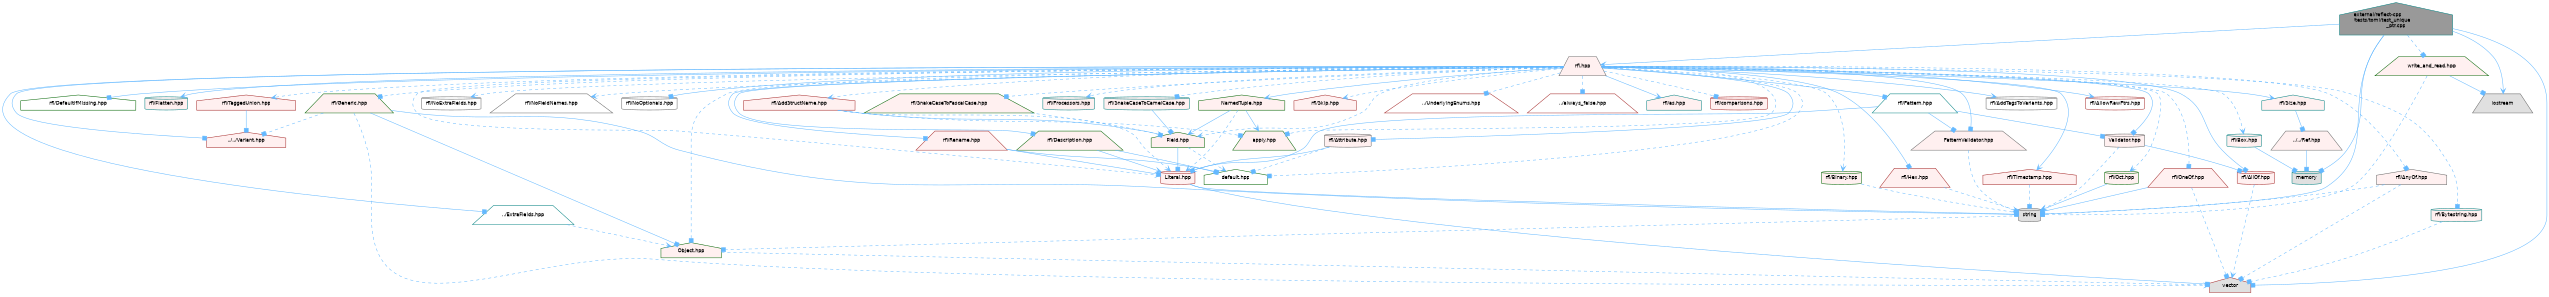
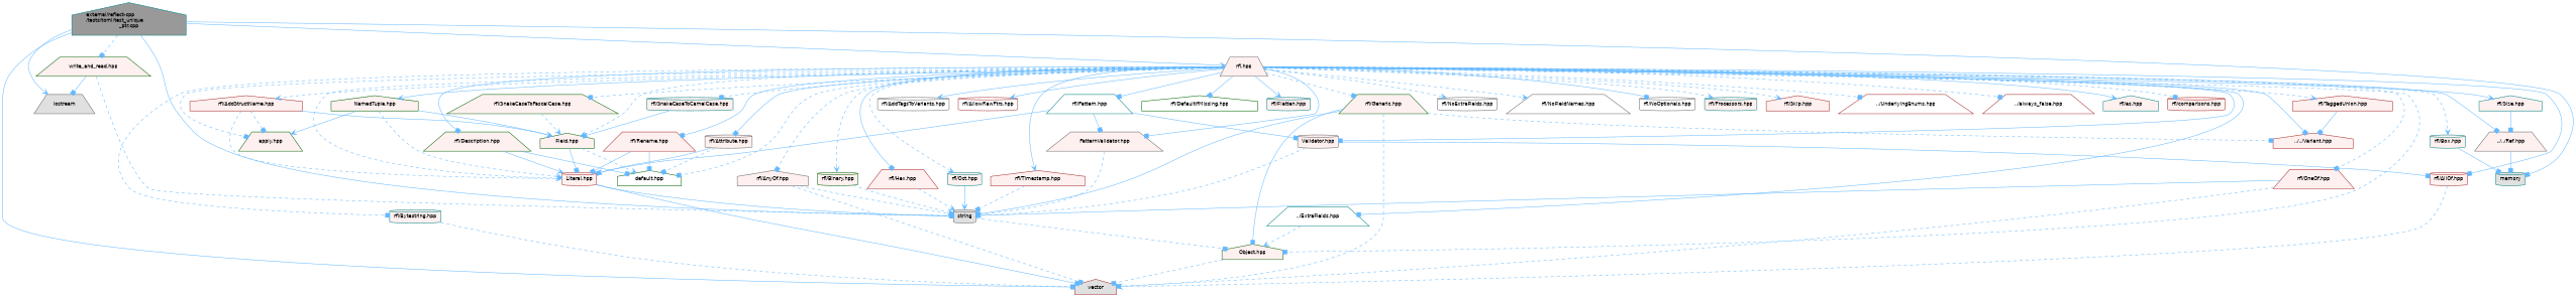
  digraph {
    node [color=brown fillcolor="#FFF0F0" fontname=Helvetica fontsize=10 shape=cylinder style=filled]
    edge [arrowhead=box color=steelblue1 fontname=Helvetica fontsize=10 labelfontname=Helvetica labelfontsize=10 style=solid]
    n1 [color=teal fillcolor=grey60 fontcolor=black height=0.2 label="external/reflect-cpp\l/tests/toml/test_unique\l_ptr.cpp" shape=house width=0.4]
    n2 [color=gray40 fillcolor="#E0E0E0" height=0.2 label=iostream shape=trapezium width=0.4]
    n3 [color=teal fillcolor="#E0E0E0" height=0.2 label=memory width=0.4]
    n4 [color=gray40 height=0.2 label="rfl.hpp" shape=trapezium width=0.4]
    n5 [color=gray40 fillcolor="#E0E0E0" height=0.2 label=string width=0.4]
    n6 [fillcolor="#E0E0E0" height=0.2 label=vector shape=house width=0.4]
    n7 [color=darkgreen height=0.2 label="write_and_read.hpp" shape=trapezium width=0.4]
    n8 [height=0.2 label="rfl/AddStructName.hpp" shape=house width=0.4]
    n9 [color=darkgreen height=0.2 label="Field.hpp" shape=house width=0.4]
    n10 [height=0.2 label="Literal.hpp" width=0.4]
    n11 [color=darkgreen fillcolor=white height=0.2 label="default.hpp" shape=house width=0.4]
    n12 [color=darkgreen height=0.2 label="apply.hpp" shape=trapezium width=0.4]
    n13 [color=gray40 fillcolor=white height=0.2 label="rfl/AddTagsToVariants.hpp" width=0.4]
    n14 [height=0.2 label="rfl/AllOf.hpp" width=0.4]
    n15 [fillcolor=white height=0.2 label="rfl/AllowRawPtrs.hpp" width=0.4]
    n16 [color=gray40 height=0.2 label="rfl/AnyOf.hpp" shape=house width=0.4]
    n17 [color=gray40 height=0.2 label="rfl/Attribute.hpp" width=0.4]
    n18 [color=darkgreen height=0.2 label="rfl/Binary.hpp" width=0.4]
    n19 [color=teal height=0.2 label="rfl/Box.hpp" width=0.4]
    n20 [color=teal height=0.2 label="rfl/Bytestring.hpp" width=0.4]
    n21 [color=darkgreen fillcolor=white height=0.2 label="rfl/DefaultIfMissing.hpp" shape=house width=0.4]
    n22 [color=darkgreen height=0.2 label="rfl/Description.hpp" shape=trapezium width=0.4]
    n23 [color=teal fillcolor=white height=0.2 label="../ExtraFields.hpp" shape=trapezium width=0.4]
    n24 [color=darkgreen height=0.2 label="Object.hpp" shape=house width=0.4]
    n25 [color=teal height=0.2 label="rfl/Flatten.hpp" width=0.4]
    n26 [color=darkgreen height=0.2 label="rfl/Generic.hpp" shape=trapezium width=0.4]
    n27 [height=0.2 label="../../Variant.hpp" shape=house width=0.4]
    n28 [height=0.2 label="rfl/Hex.hpp" shape=trapezium width=0.4]
    n29 [color=darkgreen height=0.2 label="NamedTuple.hpp" shape=house width=0.4]
    n30 [color=gray40 fillcolor=white height=0.2 label="rfl/NoExtraFields.hpp" width=0.4]
    n31 [color=gray40 fillcolor=white height=0.2 label="rfl/NoFieldNames.hpp" shape=trapezium width=0.4]
    n32 [color=gray40 fillcolor=white height=0.2 label="rfl/NoOptionals.hpp" width=0.4]
-   n33 [color=darkgreen height=0.2 label="rfl/Oct.hpp" width=0.4]
+   n33 [color=teal height=0.2 label="rfl/Oct.hpp" width=0.4]
    n34 [height=0.2 label="rfl/OneOf.hpp" shape=trapezium width=0.4]
    n35 [color=teal fillcolor=white height=0.2 label="rfl/Pattern.hpp" shape=trapezium width=0.4]
    n36 [color=gray40 height=0.2 label="PatternValidator.hpp" shape=trapezium width=0.4]
    n37 [color=gray40 height=0.2 label="Validator.hpp" width=0.4]
    n38 [color=teal height=0.2 label="rfl/Processors.hpp" width=0.4]
    n39 [color=gray40 height=0.2 label="../../Ref.hpp" shape=trapezium width=0.4]
    n40 [height=0.2 label="rfl/Rename.hpp" shape=trapezium width=0.4]
    n41 [color=teal height=0.2 label="rfl/Size.hpp" shape=house width=0.4]
    n42 [height=0.2 label="rfl/Skip.hpp" shape=house width=0.4]
    n43 [color=teal height=0.2 label="rfl/SnakeCaseToCamelCase.hpp" width=0.4]
    n44 [color=darkgreen height=0.2 label="rfl/SnakeCaseToPascalCase.hpp" shape=trapezium width=0.4]
    n45 [height=0.2 label="rfl/TaggedUnion.hpp" shape=house width=0.4]
    n46 [height=0.2 label="rfl/Timestamp.hpp" shape=house width=0.4]
    n47 [fillcolor=white height=0.2 label="../UnderlyingEnums.hpp" shape=trapezium width=0.4]
    n48 [fillcolor=white height=0.2 label="../always_false.hpp" shape=trapezium width=0.4]
    n49 [color=teal height=0.2 label="rfl/as.hpp" shape=house width=0.4]
    n50 [height=0.2 label="rfl/comparisons.hpp" width=0.4]
    n1 -> n2 [arrowhead=vee]
    n1 -> n3
    n1 -> n4 [arrowhead=vee]
    n1 -> n5
    n1 -> n6
    n1 -> n7 [style=dashed]
    n4 -> n8 [arrowhead=vee style=dashed]
    n4 -> n9 [arrowhead=vee style=dashed]
    n4 -> n10 [arrowhead=vee style=dashed]
    n4 -> n11 [style=dashed]
    n4 -> n12 [style=dashed]
    n4 -> n13 [arrowhead=vee]
    n4 -> n14
    n4 -> n15 [arrowhead=vee]
    n4 -> n16 [style=dashed]
    n4 -> n17
    n4 -> n18 [arrowhead=vee style=dashed]
    n4 -> n19 [arrowhead=vee style=dashed]
    n4 -> n20 [style=dashed]
    n4 -> n21
    n4 -> n22
    n4 -> n23
    n4 -> n24 [style=dashed]
    n4 -> n25 [arrowhead=vee]
    n4 -> n26 [style=dashed]
    n4 -> n27
    n4 -> n28
    n4 -> n29 [arrowhead=vee]
    n4 -> n30 [arrowhead=vee style=dashed]
    n4 -> n31 [arrowhead=vee style=dashed]
    n4 -> n32
    n4 -> n33 [arrowhead=vee style=dashed]
    n4 -> n34 [style=dashed]
    n4 -> n35
    n4 -> n36
    n4 -> n37
    n4 -> n38 [arrowhead=vee style=dashed]
+   n4 -> n39
    n4 -> n40
    n4 -> n41 [arrowhead=vee]
    n4 -> n42 [arrowhead=vee style=dashed]
    n4 -> n43 [style=dashed]
    n4 -> n44 [style=dashed]
    n4 -> n45 [arrowhead=vee style=dashed]
    n4 -> n46 [arrowhead=vee]
    n4 -> n47 [style=dashed]
    n4 -> n48 [style=dashed]
    n4 -> n49 [arrowhead=vee]
    n4 -> n50 [style=dashed]
    n5 -> n24 [style=dashed]
    n7 -> n2
    n7 -> n5 [style=dashed]
    n8 -> n9 [arrowhead=vee]
    n8 -> n10 [arrowhead=vee style=dashed]
    n8 -> n12 [style=dashed]
    n9 -> n10
    n9 -> n11 [arrowhead=vee style=dashed]
    n10 -> n5
    n10 -> n6
    n14 -> n6 [arrowhead=vee style=dashed]
    n16 -> n5 [style=dashed]
    n16 -> n6 [style=dashed]
    n17 -> n10
    n17 -> n11 [style=dashed]
    n18 -> n5 [arrowhead=vee style=dashed]
    n19 -> n3
    n20 -> n6 [style=dashed]
    n22 -> n10 [arrowhead=vee]
    n22 -> n11
    n23 -> n24 [arrowhead=vee style=dashed]
    n24 -> n6 [style=dashed]
    n26 -> n5
    n26 -> n6 [arrowhead=vee style=dashed]
    n26 -> n24
    n26 -> n27 [style=dashed]
    n28 -> n5 [arrowhead=vee style=dashed]
    n29 -> n9 [arrowhead=vee]
    n29 -> n10 [arrowhead=vee style=dashed]
    n29 -> n12 [arrowhead=vee]
    n33 -> n5 [arrowhead=vee]
    n34 -> n5
    n34 -> n6 [style=dashed]
    n35 -> n10 [arrowhead=vee]
    n35 -> n36
    n35 -> n37
    n36 -> n5 [style=dashed]
    n37 -> n5 [arrowhead=vee style=dashed]
    n37 -> n14
    n39 -> n3
    n40 -> n10
    n40 -> n11
    n41 -> n39
    n43 -> n9
-   n44 -> n9 [style=dashed]
+   n44 -> n9 [arrowhead=vee style=dashed]
    n45 -> n27
    n46 -> n5 [style=dashed]
  }
